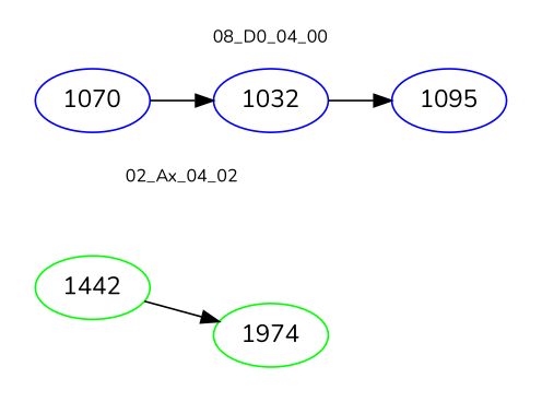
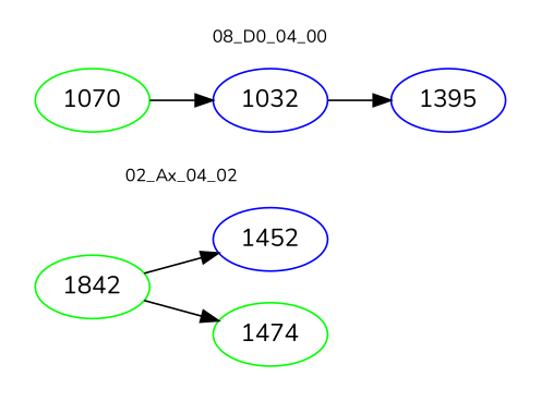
  digraph {
    fontname=Nunito
    rankdir=LR
    node [color=green fontname=Nunito]
    edge [color=black fontname=Nunito]
-   n1 [label=1974]
-   n2 [label=1442]
-   n4 [color=blue label=1070]
+   n1 [label=1474]
+   n2 [label=1842]
+   n3 [color=blue label=1452]
+   n4 [label=1070]
    n5 [color=blue label=1032]
-   n6 [color=blue label=1095]
+   n6 [color=blue label=1395]
    subgraph cluster_1 {
      color=white
      fontsize=10
      label="02_Ax_04_02"
      n1
      n2
+     n3
    }
    subgraph cluster_2 {
      color=white
      fontsize=10
      label="08_D0_04_00"
      n4
      n5
      n6
    }
    n2 -> n1
+   n2 -> n3
    n4 -> n5
    n5 -> n6
  }
